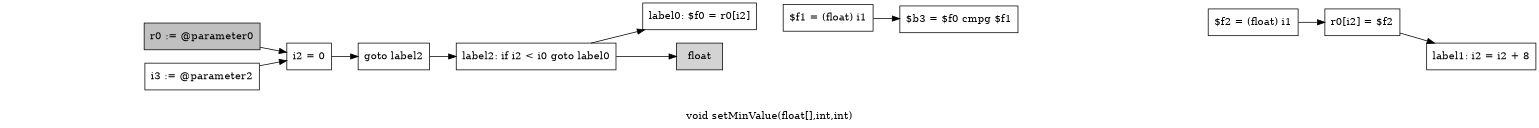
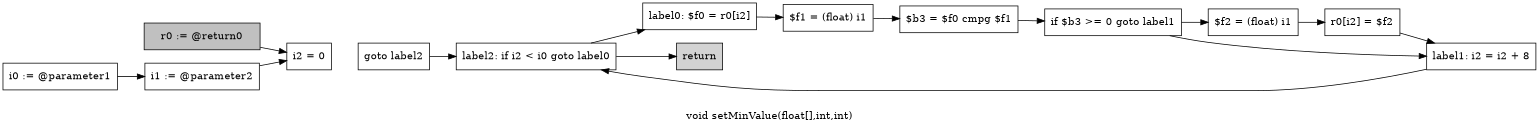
  digraph {
    label="void setMinValue(float[],int,int)"
    rankdir=LR
    node [shape=box]
-   n1 [fillcolor=gray label="r0 := @parameter0" style=filled]
+   n1 [fillcolor=gray label="r0 := @return0" style=filled]
    n2 [label="i2 = 0"]
-   n4 [label="i3 := @parameter2"]
+   n3 [label="i0 := @parameter1"]
+   n4 [label="i1 := @parameter2"]
    n5 [label="goto label2"]
    n6 [label="label2: if i2 < i0 goto label0"]
    n7 [label="label0: $f0 = r0[i2]"]
-   n8 [fillcolor=lightgray label=float style=filled]
+   n8 [fillcolor=lightgray label=return style=filled]
    n9 [label="$f1 = (float) i1"]
    n10 [label="$b3 = $f0 cmpg $f1"]
+   n11 [label="if $b3 >= 0 goto label1"]
    n12 [label="$f2 = (float) i1"]
    n13 [label="label1: i2 = i2 + 8"]
    n14 [label="r0[i2] = $f2"]
    n1 -> n2
-   n2 -> n5
+   n3 -> n4
    n4 -> n2
    n5 -> n6
    n6 -> n7
    n6 -> n8
+   n7 -> n9
    n9 -> n10
+   n10 -> n11
+   n11 -> n12
+   n11 -> n13
    n12 -> n14
+   n13 -> n6
    n14 -> n13
  }
